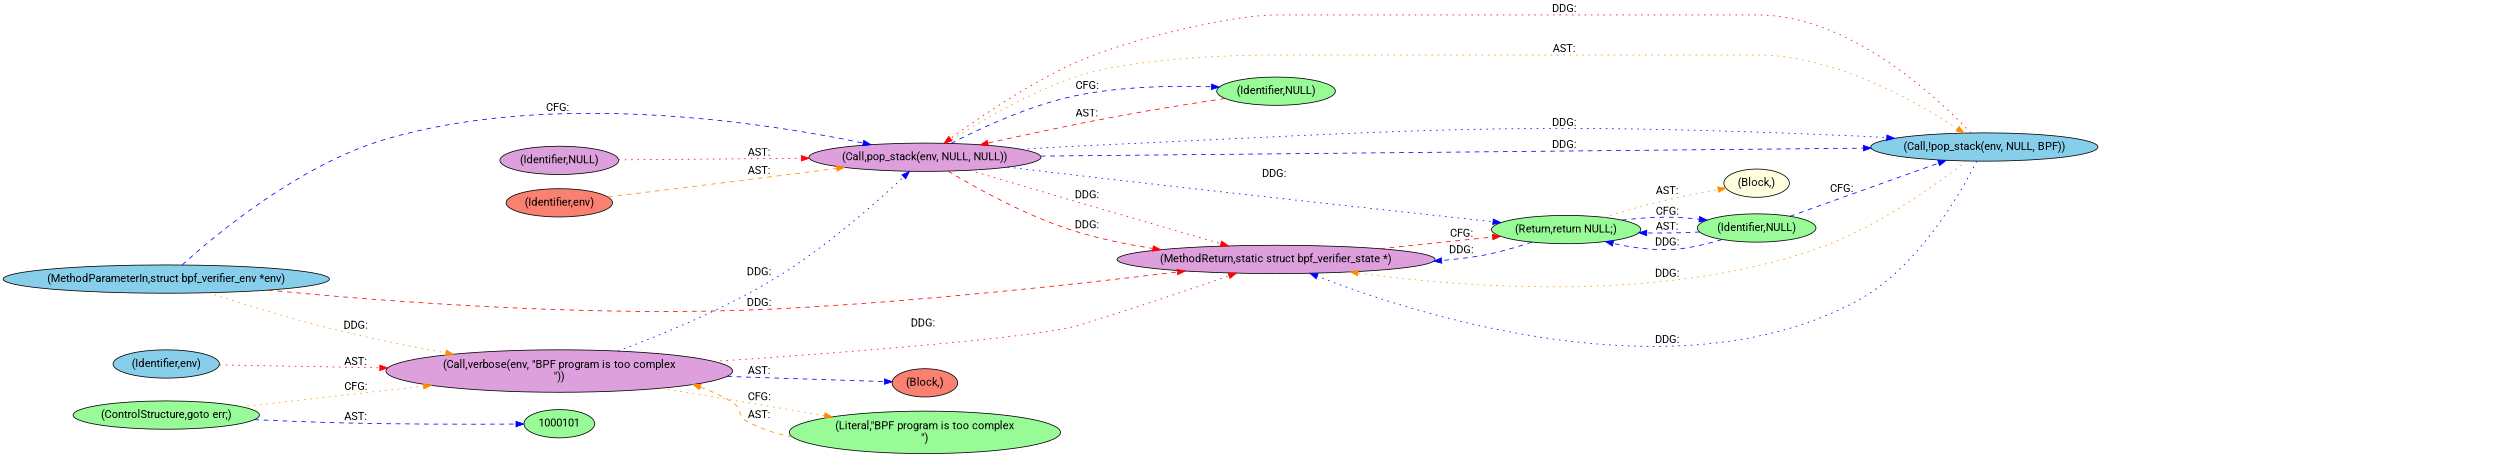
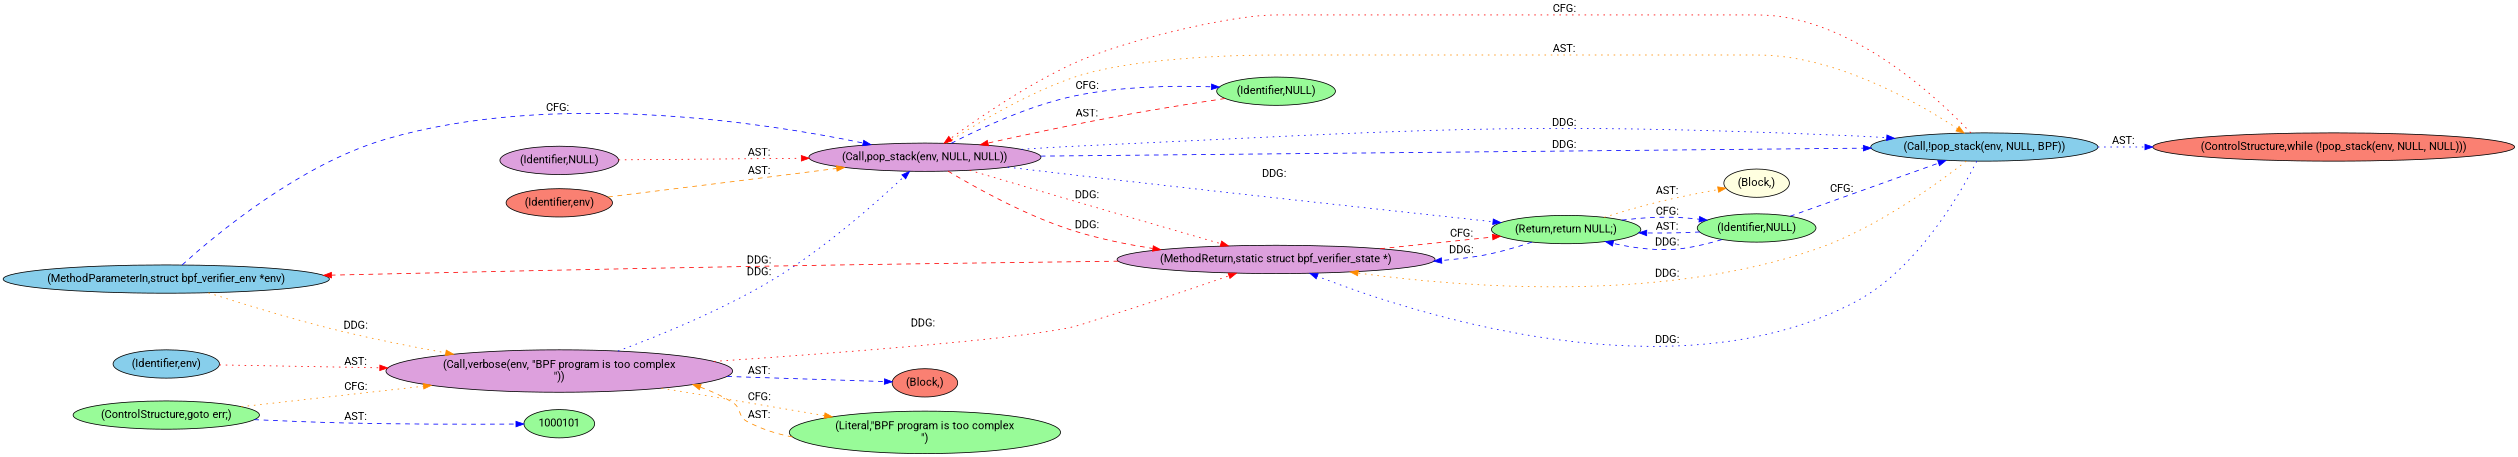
  digraph {
    fontname=Roboto
    rankdir=LR
    node [fillcolor=palegreen fontname=Roboto style=filled]
    edge [color=blue fontname=Roboto style=dotted]
    n1 [fillcolor=skyblue label="(MethodParameterIn,struct bpf_verifier_env *env)"]
    n2 [fillcolor=plum label="(Call,verbose(env, \"BPF program is too complex\n\"))"]
    n3 [fillcolor=plum label="(Call,pop_stack(env, NULL, NULL))"]
    n4 [fillcolor=plum label="(MethodReturn,static struct bpf_verifier_state *)"]
    n5 [label="(Literal,\"BPF program is too complex\n\")"]
    n6 [fillcolor=salmon label="(Block,)"]
    n7 [fillcolor=skyblue label="(Call,!pop_stack(env, NULL, BPF))"]
    n8 [label="(Return,return NULL;)"]
    n9 [label="(Identifier,NULL)"]
+   n10 [fillcolor=salmon label="(ControlStructure,while (!pop_stack(env, NULL, NULL)))"]
    n11 [fillcolor=lightyellow label="(Block,)"]
    n12 [label="(Identifier,NULL)"]
    n13 [fillcolor=skyblue label="(Identifier,env)"]
    n14 [fillcolor=plum label="(Identifier,NULL)"]
    n15 [fillcolor=salmon label="(Identifier,env)"]
    n16 [label="(ControlStructure,goto err;)"]
    1000101
    n1 -> n2 [color=darkorange label="DDG: "]
    n1 -> n3 [label="CFG: " style=dashed]
-   n1 -> n4 [color=red label="DDG: " style=dashed]
+   n4 -> n1 [color=red label="DDG: " style=dashed]
    n2 -> n3 [label="DDG: "]
    n2 -> n4 [color=red label="DDG: "]
    n2 -> n5 [color=darkorange label="CFG: "]
    n2 -> n6 [label="AST: " style=dashed]
    n3 -> n4 [color=red label="DDG: " style=dashed]
    n3 -> n4 [color=red label="DDG: "]
    n3 -> n7 [color=darkorange label="AST: "]
    n3 -> n7 [label="DDG: "]
    n3 -> n7 [label="DDG: " style=dashed]
    n3 -> n8 [label="DDG: "]
    n3 -> n9 [label="CFG: " style=dashed]
    n4 -> n8 [color=red label="CFG: " style=dashed]
    n5 -> n2 [color=darkorange label="AST: " style=dashed]
-   n7 -> n3 [color=red label="DDG: "]
+   n7 -> n3 [color=red label="CFG: "]
    n7 -> n4 [label="DDG: "]
    n7 -> n4 [color=darkorange label="DDG: "]
+   n7 -> n10 [label="AST: "]
    n8 -> n4 [label="DDG: " style=dashed]
    n8 -> n11 [color=darkorange label="AST: "]
    n8 -> n12 [label="CFG: " style=dashed]
    n9 -> n3 [color=red label="AST: " style=dashed]
    n12 -> n7 [label="CFG: " style=dashed]
    n12 -> n8 [label="AST: " style=dashed]
    n12 -> n8 [label="DDG: " style=dashed]
    n13 -> n2 [color=red label="AST: "]
    n14 -> n3 [color=red label="AST: "]
    n15 -> n3 [color=darkorange label="AST: " style=dashed]
    n16 -> n2 [color=darkorange label="CFG: "]
    n16 -> 1000101 [label="AST: " style=dashed]
  }
